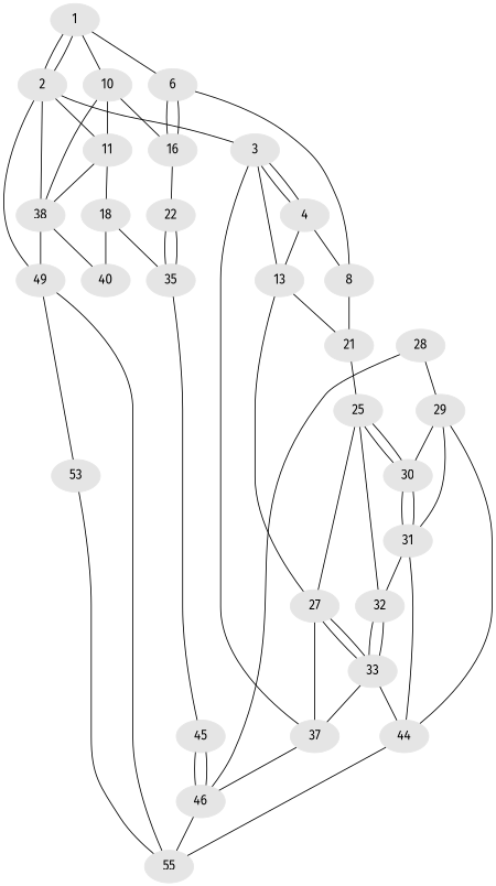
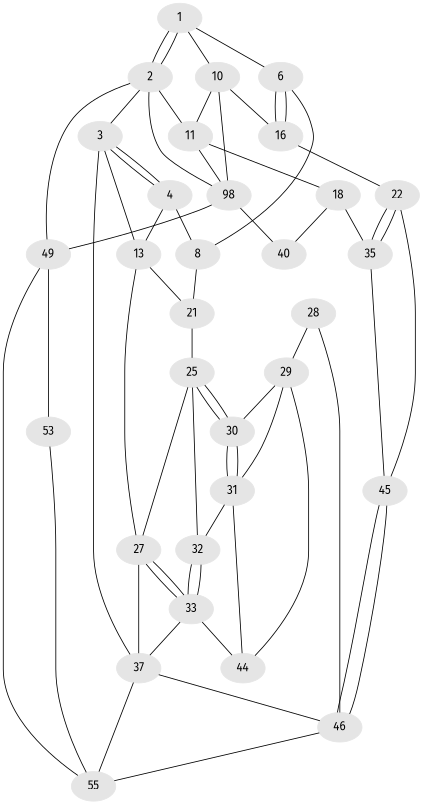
  graph {
    fontname="Fira Sans"
    node [color=gray90 fontname="Fira Sans" style=filled]
    edge [fontname="Fira Sans"]
    1 [super="+5"]
    2 [super="+12"]
    6 [super="+7"]
    10 [super="+15"]
    3
    11 [super="+17"]
-   38 [super="+39"]
+   38 [super="+39" label=98]
    49 [super="+50"]
    8 [super="+20"]
    16 [super="+19"]
    4 [super="+9"]
    13 [super="+14"]
    37 [super="+57"]
    18 [super="+34"]
    40 [super="+51"]
    55 [super="+58"]
    53 [super="+54"]
    21
    27
    46 [super="+56"]
    22 [super="+23"]
    25 [super="+26"]
    35 [super="+48"]
    33 [super="+36"]
    45
    30
    32
    28 [super="+43"]
    29 [super="+41"]
    31 [super="+42"]
    44 [super="+47"]
    1 -- 2
    1 -- 2
    1 -- 6
    1 -- 10
    2 -- 3
    2 -- 11
    2 -- 38
    2 -- 49
    6 -- 8
    6 -- 16 [weight=2]
    6 -- 16
    10 -- 11
    10 -- 38
    10 -- 16
    3 -- 4
    3 -- 4
    3 -- 13
    3 -- 37
    11 -- 38
    11 -- 18
    38 -- 49
    38 -- 40
    49 -- 55
    49 -- 53
    8 -- 21
    16 -- 22
    4 -- 8
    4 -- 13
    13 -- 21
    13 -- 27
-   44 -- 55
+   37 -- 55
    37 -- 27
    37 -- 46
    18 -- 40
    18 -- 35
    53 -- 55
    21 -- 25
    27 -- 33
    27 -- 33
    46 -- 55
    22 -- 35
    22 -- 35
+   22 -- 45
    25 -- 27
    25 -- 30
    25 -- 30
    25 -- 32
    35 -- 45
    33 -- 37
    33 -- 44
    45 -- 46
    45 -- 46
    30 -- 31
    30 -- 31
    32 -- 33
    32 -- 33
    28 -- 46
    28 -- 29
    29 -- 30
    29 -- 31
    29 -- 44
    31 -- 32
    31 -- 44
  }
